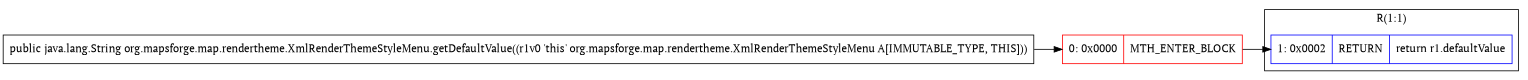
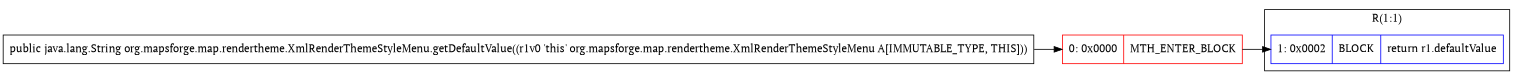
  digraph {
    rankdir=LR
    fontname="PT Serif"
    node [shape=record fontname="PT Serif"]
    edge [fontname="PT Serif"]
-   n1 [color=blue label="{1\:\ 0x0002|RETURN\l|return r1.defaultValue\l}"]
+   n1 [color=blue label="{1\:\ 0x0002|BLOCK\l|return r1.defaultValue\l}"]
    n2 [color=red label="{0\:\ 0x0000|MTH_ENTER_BLOCK\l}"]
    n3 [label="{public java.lang.String org.mapsforge.map.rendertheme.XmlRenderThemeStyleMenu.getDefaultValue((r1v0 'this' org.mapsforge.map.rendertheme.XmlRenderThemeStyleMenu A[IMMUTABLE_TYPE, THIS])) }"]
    subgraph cluster_1 {
      label="R(1:1)"
      n1
    }
    n2 -> n1
    n3 -> n2
  }
